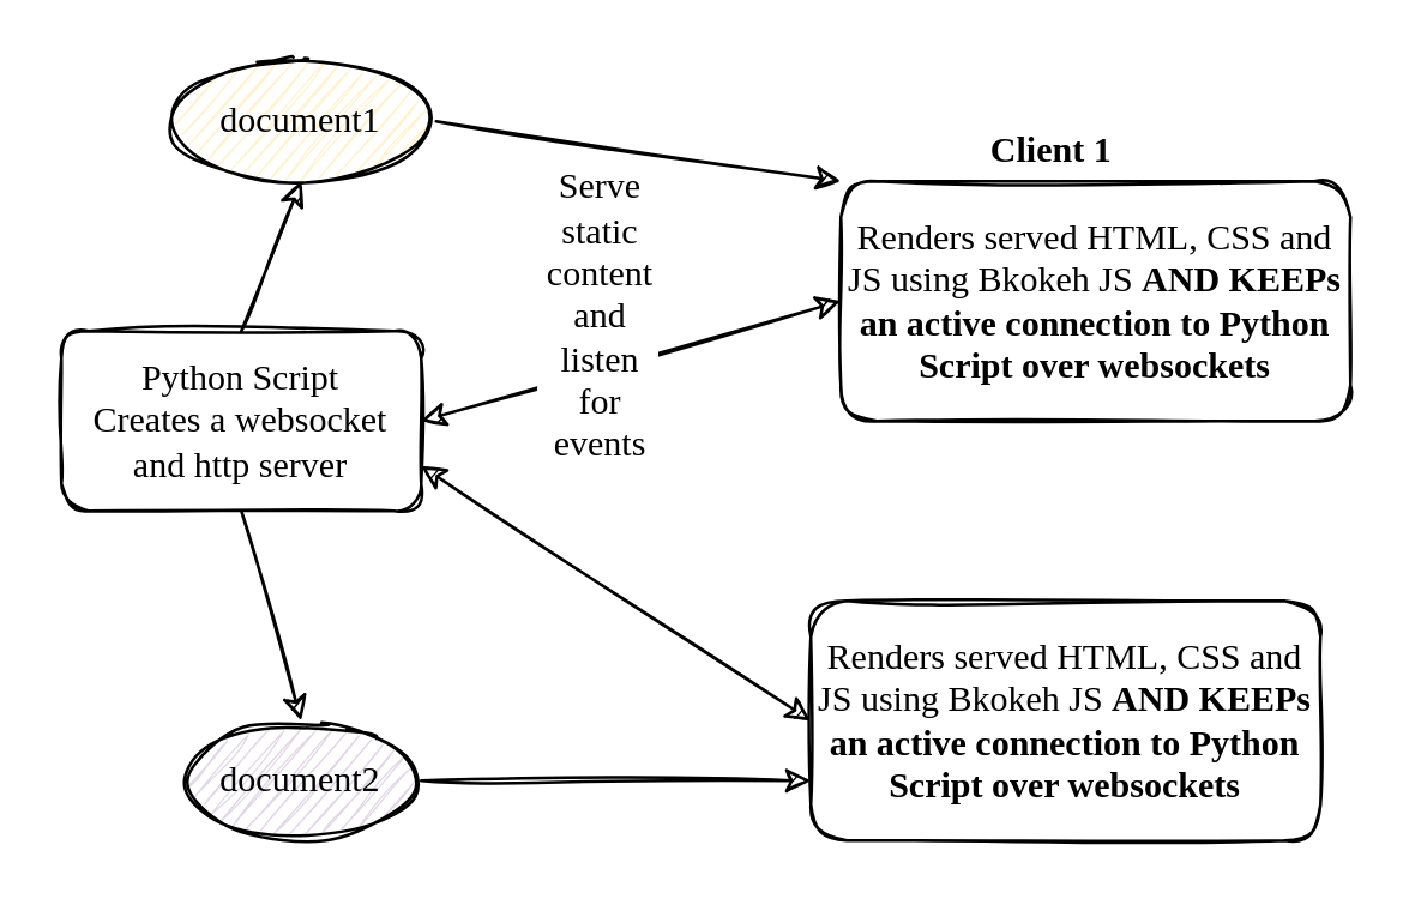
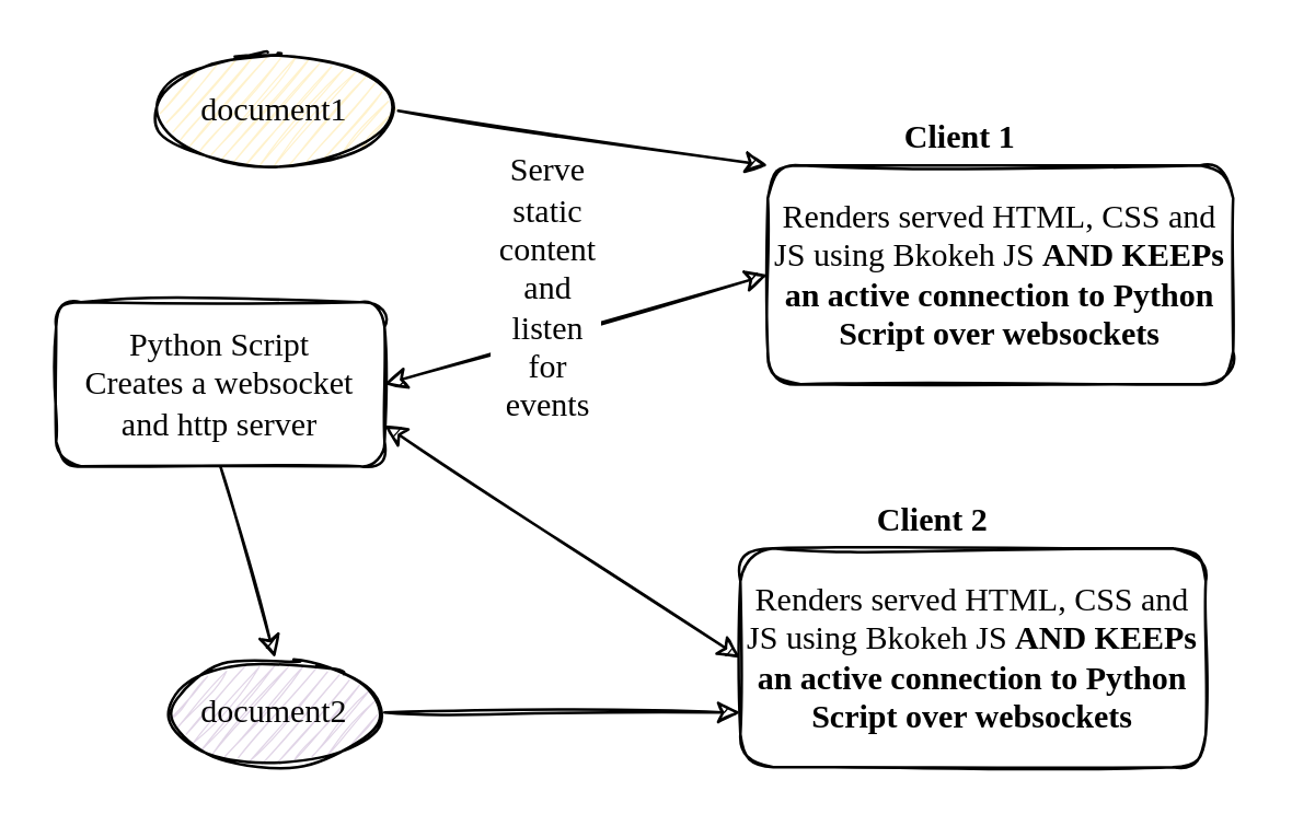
  <mxCell id="0" />
  <mxCell id="1" parent="0" />
  <mxCell id="2" value="&lt;font face=&quot;Indie Flower&quot;&gt;Python Script&lt;br&gt;Creates a websocket and http server&lt;br&gt;&lt;/font&gt;" style="rounded=1;whiteSpace=wrap;html=1;sketch=1;" vertex="1" parent="1"><mxGeometry x="20" y="110" width="120" height="60" as="geometry" /></mxCell>
  <mxCell id="3" value="&lt;font face=&quot;Indie Flower&quot;&gt;Renders served HTML, CSS and JS using Bkokeh JS &lt;b&gt;AND KEEPs an active connection to Python Script over websockets&lt;/b&gt;&lt;/font&gt;" style="rounded=1;whiteSpace=wrap;html=1;sketch=1;" vertex="1" parent="1"><mxGeometry x="280" y="60" width="170" height="80" as="geometry" /></mxCell>
  <mxCell id="4" value="&lt;font face=&quot;Indie Flower&quot;&gt;&lt;b&gt;Client 1&lt;/b&gt;&lt;/font&gt;" style="text;html=1;align=center;verticalAlign=middle;resizable=0;points=[];autosize=1;sketch=1;" vertex="1" parent="1"><mxGeometry x="325" y="40" width="50" height="20" as="geometry" /></mxCell>
  <mxCell id="5" value="" style="endArrow=classic;startArrow=classic;html=1;entryX=0;entryY=0.5;entryDx=0;entryDy=0;exitX=1;exitY=0.75;exitDx=0;exitDy=0;sketch=1;" edge="1" parent="1" source="2" target="6"><mxGeometry width="50" height="50" relative="1" as="geometry"><mxPoint x="130" y="300" as="sourcePoint" /><mxPoint x="180" y="250" as="targetPoint" /></mxGeometry></mxCell>
  <mxCell id="6" value="&lt;font face=&quot;Indie Flower&quot;&gt;Renders served HTML, CSS and JS using Bkokeh JS &lt;b&gt;AND KEEPs an active connection to Python Script over websockets&lt;/b&gt;&lt;/font&gt;" style="rounded=1;whiteSpace=wrap;html=1;sketch=1;" vertex="1" parent="1"><mxGeometry x="270" y="200" width="170" height="80" as="geometry" /></mxCell>
+ <mxCell id="7" value="&lt;font face=&quot;Indie Flower&quot;&gt;&lt;b&gt;Client 2&lt;/b&gt;&lt;/font&gt;" style="text;html=1;align=center;verticalAlign=middle;resizable=0;points=[];autosize=1;sketch=1;" vertex="1" parent="1"><mxGeometry x="315" y="180" width="50" height="20" as="geometry" /></mxCell>
  <mxCell id="8" value="" style="endArrow=classic;startArrow=classic;html=1;entryX=0;entryY=0.5;entryDx=0;entryDy=0;exitX=1;exitY=0.5;exitDx=0;exitDy=0;sketch=1;" edge="1" parent="1" source="2" target="3"><mxGeometry width="50" height="50" relative="1" as="geometry"><mxPoint x="90" y="300" as="sourcePoint" /><mxPoint x="140" y="250" as="targetPoint" /></mxGeometry></mxCell>
  <mxCell id="9" value="&lt;font face=&quot;Indie Flower&quot;&gt;Serve static content and listen for events&lt;/font&gt;" style="text;html=1;align=center;verticalAlign=middle;whiteSpace=wrap;rounded=0;fillColor=#ffffff;sketch=1;" vertex="1" parent="1"><mxGeometry x="180" y="45" width="40" height="120" as="geometry" /></mxCell>
  <mxCell id="10" value="&lt;font face=&quot;Indie Flower&quot;&gt;document1&lt;/font&gt;" style="ellipse;whiteSpace=wrap;html=1;fillColor=#fff2cc;sketch=1;" vertex="1" parent="1"><mxGeometry x="55" y="20" width="90" height="40" as="geometry" /></mxCell>
  <mxCell id="11" value="&lt;font face=&quot;Indie Flower&quot;&gt;document2&lt;/font&gt;" style="ellipse;whiteSpace=wrap;html=1;fillColor=#e1d5e7;sketch=1;" vertex="1" parent="1"><mxGeometry x="60" y="240" width="80" height="40" as="geometry" /></mxCell>
  <mxCell id="12" value="" style="endArrow=classic;html=1;entryX=0;entryY=0;entryDx=0;entryDy=0;exitX=1;exitY=0.5;exitDx=0;exitDy=0;sketch=1;" edge="1" parent="1" source="10" target="3"><mxGeometry width="50" height="50" relative="1" as="geometry"><mxPoint x="-70" y="340" as="sourcePoint" /><mxPoint x="-20" y="290" as="targetPoint" /></mxGeometry></mxCell>
- <mxCell id="13" value="" style="endArrow=classic;html=1;entryX=0.5;entryY=1;entryDx=0;entryDy=0;exitX=0.5;exitY=0;exitDx=0;exitDy=0;sketch=1;" edge="1" parent="1" source="2" target="10"><mxGeometry width="50" height="50" relative="1" as="geometry"><mxPoint x="-30" y="360" as="sourcePoint" /><mxPoint x="20" y="310" as="targetPoint" /></mxGeometry></mxCell>
  <mxCell id="14" value="" style="endArrow=classic;html=1;entryX=0.5;entryY=0;entryDx=0;entryDy=0;exitX=0.5;exitY=1;exitDx=0;exitDy=0;sketch=1;" edge="1" parent="1" source="2" target="11"><mxGeometry width="50" height="50" relative="1" as="geometry"><mxPoint x="106.875" y="120" as="sourcePoint" /><mxPoint x="135" y="70" as="targetPoint" /></mxGeometry></mxCell>
  <mxCell id="15" value="" style="endArrow=classic;html=1;entryX=0;entryY=0.75;entryDx=0;entryDy=0;exitX=1;exitY=0.5;exitDx=0;exitDy=0;sketch=1;" edge="1" parent="1" source="11" target="6"><mxGeometry width="50" height="50" relative="1" as="geometry"><mxPoint x="180" y="50" as="sourcePoint" /><mxPoint x="290" y="70" as="targetPoint" /></mxGeometry></mxCell>
